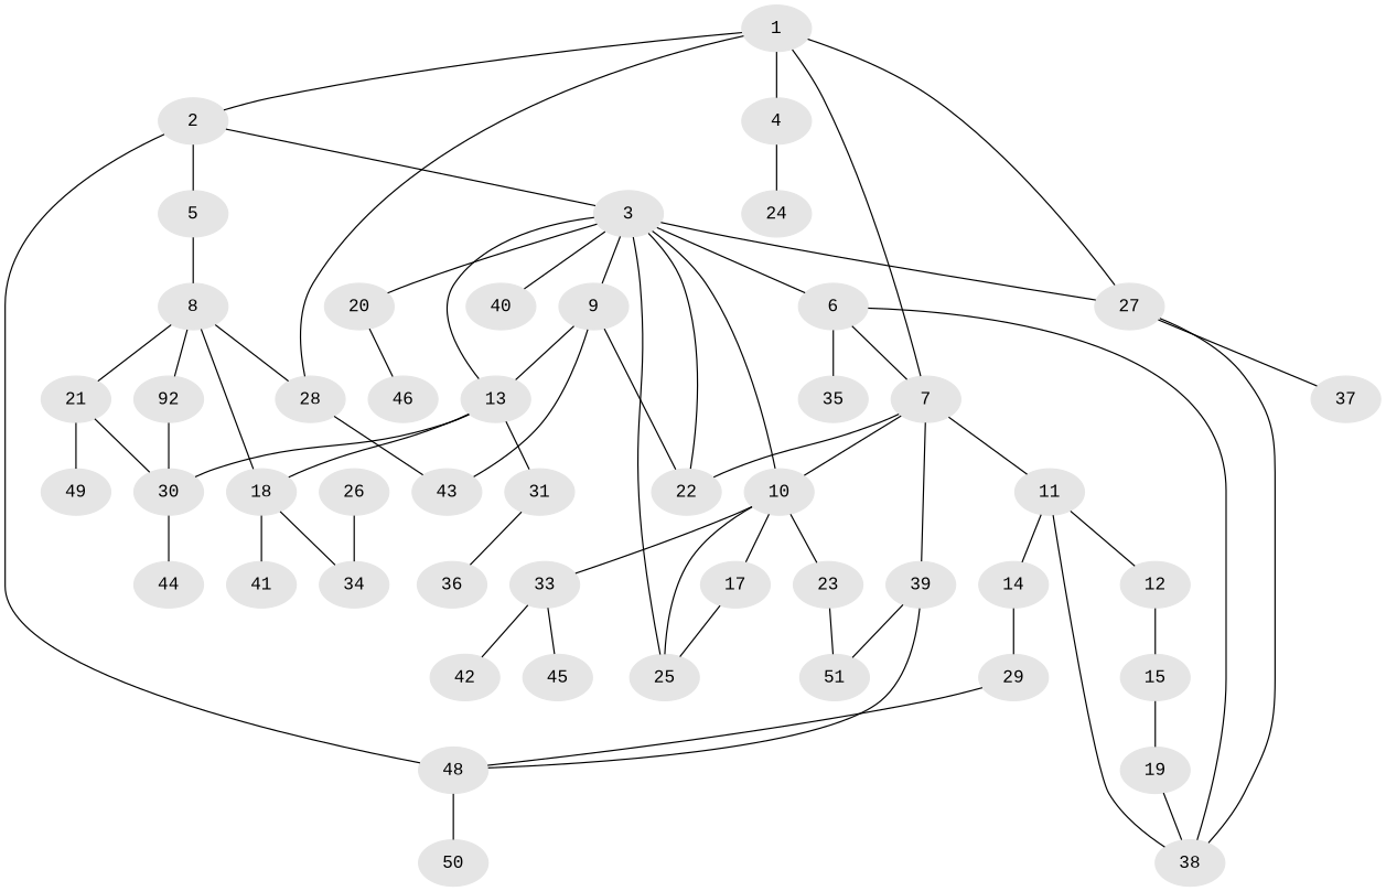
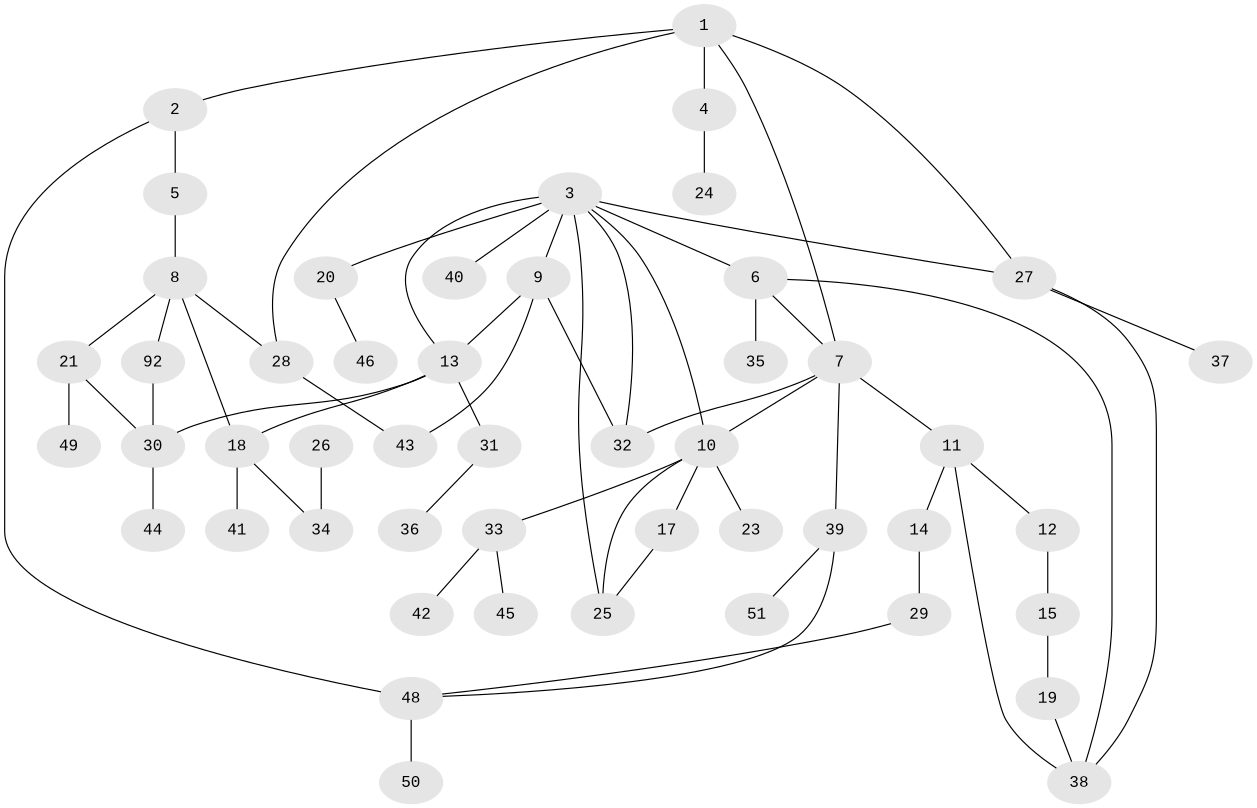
  graph {
    fontname="Liberation Mono"
    node [color=gray90 fontname="Liberation Mono" style=filled]
    edge [fontname="Liberation Mono" weight=1.0]
    1
    2
    4
    7
    27
    28
    3
    5
    48
    24
    10
-   32 [label=22]
+   32
    11
    39
    38
    37
    43
    6
    9
    13
    20
    25
    40
    8
    50
    35
    17
    23
    33
    18
    30
    31
    46
    21
    n35 [label=92]
    12
    14
    51
    34
    41
    49
    42
    45
    15
    29
    19
    44
    36
    26
    1 -- 2
    1 -- 4
    1 -- 7
    1 -- 27
    1 -- 28
-   2 -- 3
    2 -- 5
    2 -- 48 [weight=2.0]
    4 -- 24
    7 -- 10
    7 -- 32
    7 -- 11
    7 -- 39
    27 -- 38
    27 -- 37
    28 -- 43
    3 -- 27
    3 -- 10
    3 -- 32
    3 -- 6 [weight=2.0]
    3 -- 9
    3 -- 13
    3 -- 20 [weight=2.0]
    3 -- 25
    3 -- 40
    5 -- 8 [weight=2.0]
    48 -- 50
    10 -- 25
    10 -- 17
    10 -- 23
    10 -- 33
    11 -- 38
    11 -- 12
    11 -- 14
    39 -- 48
    39 -- 51
    6 -- 7
    6 -- 38
    6 -- 35
    9 -- 32
    9 -- 43
    9 -- 13
    13 -- 18
    13 -- 30
    13 -- 31
    20 -- 46
    8 -- 28
    8 -- 18
    8 -- 21
    8 -- n35
    17 -- 25
-   23 -- 51
    33 -- 42
    33 -- 45
    18 -- 34
    18 -- 41
    30 -- 44
    31 -- 36
    21 -- 30
    21 -- 49
    n35 -- 30
    12 -- 15
    14 -- 29 [weight=2.0]
    15 -- 19
    29 -- 48
    19 -- 38
    26 -- 34 [weight=2.0]
  }
